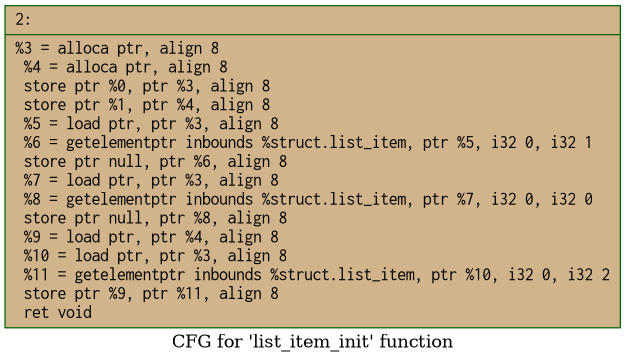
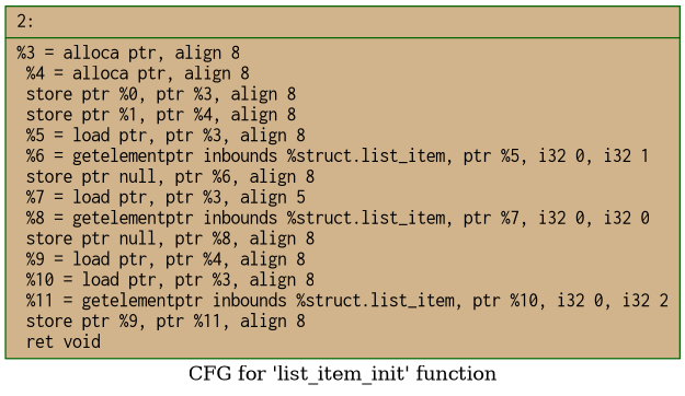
  digraph {
    label="CFG for 'list_item_init' function"
-   n1 [color=darkgreen fillcolor=tan fontname=Courier label="{2:\l|  %3 = alloca ptr, align 8\l  %4 = alloca ptr, align 8\l  store ptr %0, ptr %3, align 8\l  store ptr %1, ptr %4, align 8\l  %5 = load ptr, ptr %3, align 8\l  %6 = getelementptr inbounds %struct.list_item, ptr %5, i32 0, i32 1\l  store ptr null, ptr %6, align 8\l  %7 = load ptr, ptr %3, align 8\l  %8 = getelementptr inbounds %struct.list_item, ptr %7, i32 0, i32 0\l  store ptr null, ptr %8, align 8\l  %9 = load ptr, ptr %4, align 8\l  %10 = load ptr, ptr %3, align 8\l  %11 = getelementptr inbounds %struct.list_item, ptr %10, i32 0, i32 2\l  store ptr %9, ptr %11, align 8\l  ret void\l}" shape=record style=filled]
+   n1 [color=darkgreen fillcolor=tan fontname=Courier label="{2:\l|  %3 = alloca ptr, align 8\l  %4 = alloca ptr, align 8\l  store ptr %0, ptr %3, align 8\l  store ptr %1, ptr %4, align 8\l  %5 = load ptr, ptr %3, align 8\l  %6 = getelementptr inbounds %struct.list_item, ptr %5, i32 0, i32 1\l  store ptr null, ptr %6, align 8\l  %7 = load ptr, ptr %3, align 5\l  %8 = getelementptr inbounds %struct.list_item, ptr %7, i32 0, i32 0\l  store ptr null, ptr %8, align 8\l  %9 = load ptr, ptr %4, align 8\l  %10 = load ptr, ptr %3, align 8\l  %11 = getelementptr inbounds %struct.list_item, ptr %10, i32 0, i32 2\l  store ptr %9, ptr %11, align 8\l  ret void\l}" shape=record style=filled]
  }
